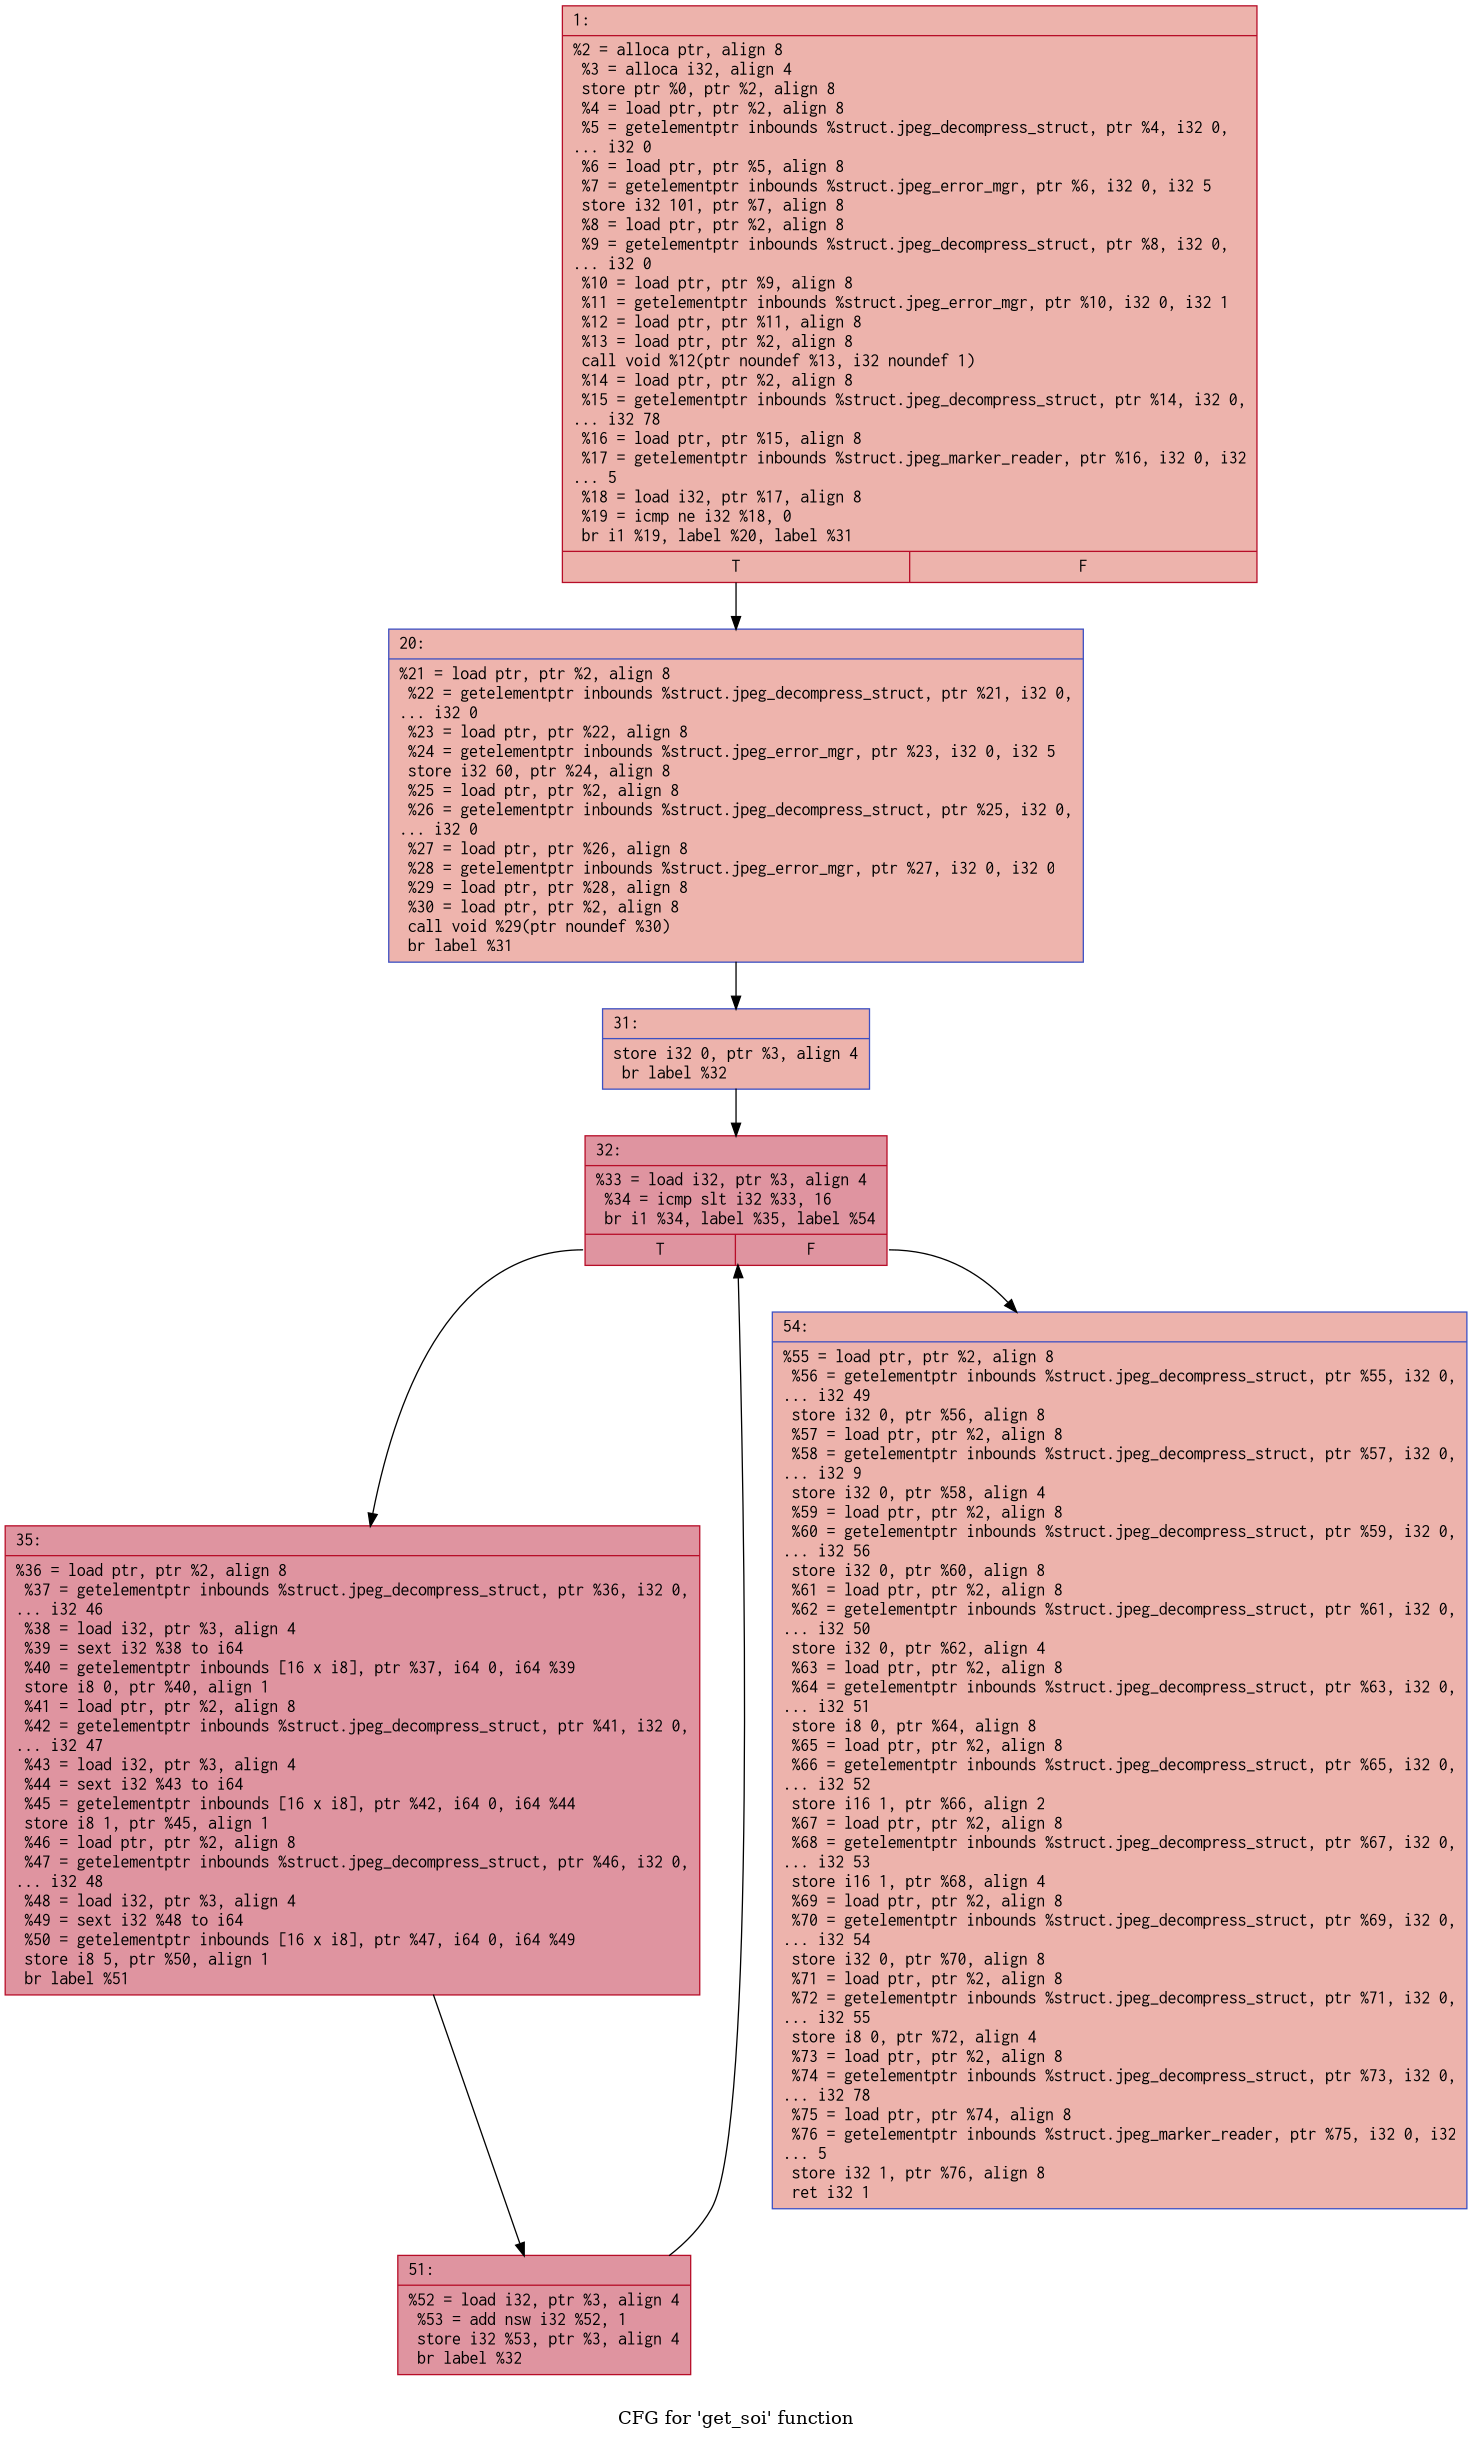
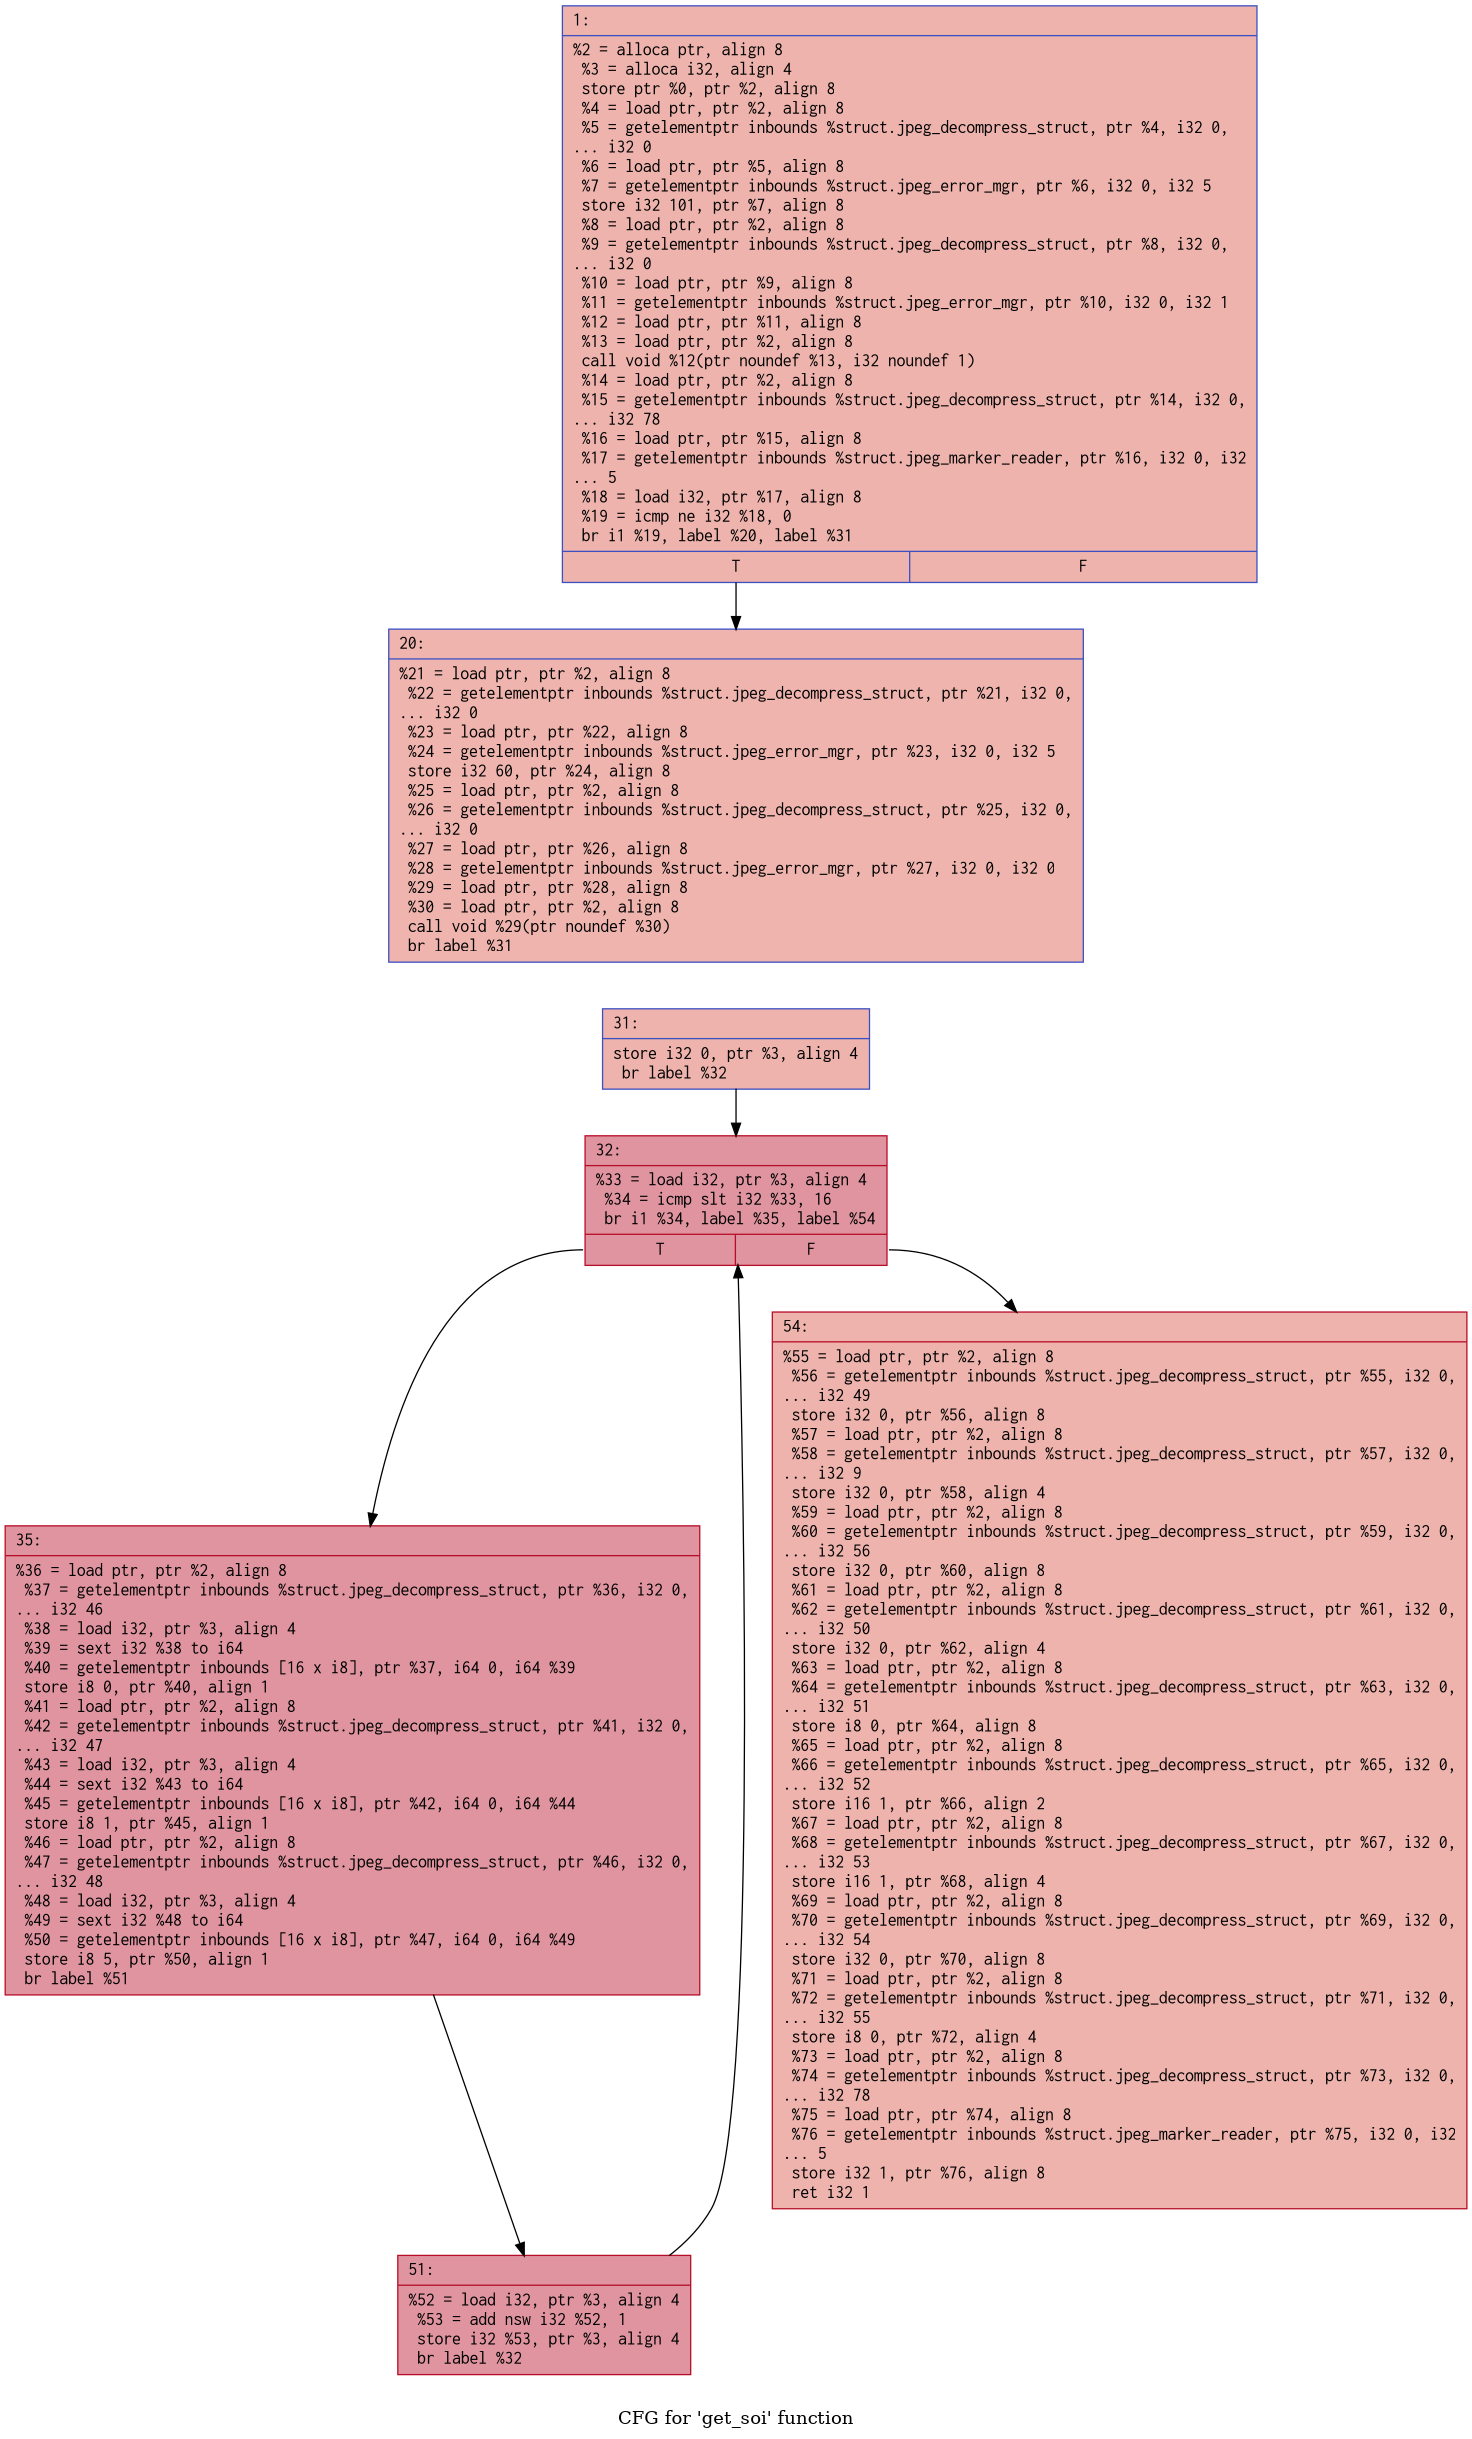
  digraph {
    label="CFG for 'get_soi' function"
    node [color="#3d50c3ff" fillcolor="#d6524470" fontname=Courier shape=record style=filled]
-   n1 [color="#b70d28ff" label="{1:\l|  %2 = alloca ptr, align 8\l  %3 = alloca i32, align 4\l  store ptr %0, ptr %2, align 8\l  %4 = load ptr, ptr %2, align 8\l  %5 = getelementptr inbounds %struct.jpeg_decompress_struct, ptr %4, i32 0,\l... i32 0\l  %6 = load ptr, ptr %5, align 8\l  %7 = getelementptr inbounds %struct.jpeg_error_mgr, ptr %6, i32 0, i32 5\l  store i32 101, ptr %7, align 8\l  %8 = load ptr, ptr %2, align 8\l  %9 = getelementptr inbounds %struct.jpeg_decompress_struct, ptr %8, i32 0,\l... i32 0\l  %10 = load ptr, ptr %9, align 8\l  %11 = getelementptr inbounds %struct.jpeg_error_mgr, ptr %10, i32 0, i32 1\l  %12 = load ptr, ptr %11, align 8\l  %13 = load ptr, ptr %2, align 8\l  call void %12(ptr noundef %13, i32 noundef 1)\l  %14 = load ptr, ptr %2, align 8\l  %15 = getelementptr inbounds %struct.jpeg_decompress_struct, ptr %14, i32 0,\l... i32 78\l  %16 = load ptr, ptr %15, align 8\l  %17 = getelementptr inbounds %struct.jpeg_marker_reader, ptr %16, i32 0, i32\l... 5\l  %18 = load i32, ptr %17, align 8\l  %19 = icmp ne i32 %18, 0\l  br i1 %19, label %20, label %31\l|{<s0>T|<s1>F}}"]
+   n1 [label="{1:\l|  %2 = alloca ptr, align 8\l  %3 = alloca i32, align 4\l  store ptr %0, ptr %2, align 8\l  %4 = load ptr, ptr %2, align 8\l  %5 = getelementptr inbounds %struct.jpeg_decompress_struct, ptr %4, i32 0,\l... i32 0\l  %6 = load ptr, ptr %5, align 8\l  %7 = getelementptr inbounds %struct.jpeg_error_mgr, ptr %6, i32 0, i32 5\l  store i32 101, ptr %7, align 8\l  %8 = load ptr, ptr %2, align 8\l  %9 = getelementptr inbounds %struct.jpeg_decompress_struct, ptr %8, i32 0,\l... i32 0\l  %10 = load ptr, ptr %9, align 8\l  %11 = getelementptr inbounds %struct.jpeg_error_mgr, ptr %10, i32 0, i32 1\l  %12 = load ptr, ptr %11, align 8\l  %13 = load ptr, ptr %2, align 8\l  call void %12(ptr noundef %13, i32 noundef 1)\l  %14 = load ptr, ptr %2, align 8\l  %15 = getelementptr inbounds %struct.jpeg_decompress_struct, ptr %14, i32 0,\l... i32 78\l  %16 = load ptr, ptr %15, align 8\l  %17 = getelementptr inbounds %struct.jpeg_marker_reader, ptr %16, i32 0, i32\l... 5\l  %18 = load i32, ptr %17, align 8\l  %19 = icmp ne i32 %18, 0\l  br i1 %19, label %20, label %31\l|{<s0>T|<s1>F}}"]
    n2 [fillcolor="#d8564670" label="{20:\l|  %21 = load ptr, ptr %2, align 8\l  %22 = getelementptr inbounds %struct.jpeg_decompress_struct, ptr %21, i32 0,\l... i32 0\l  %23 = load ptr, ptr %22, align 8\l  %24 = getelementptr inbounds %struct.jpeg_error_mgr, ptr %23, i32 0, i32 5\l  store i32 60, ptr %24, align 8\l  %25 = load ptr, ptr %2, align 8\l  %26 = getelementptr inbounds %struct.jpeg_decompress_struct, ptr %25, i32 0,\l... i32 0\l  %27 = load ptr, ptr %26, align 8\l  %28 = getelementptr inbounds %struct.jpeg_error_mgr, ptr %27, i32 0, i32 0\l  %29 = load ptr, ptr %28, align 8\l  %30 = load ptr, ptr %2, align 8\l  call void %29(ptr noundef %30)\l  br label %31\l}"]
    n3 [label="{31:\l|  store i32 0, ptr %3, align 4\l  br label %32\l}"]
    n4 [color="#b70d28ff" fillcolor="#b70d2870" label="{32:\l|  %33 = load i32, ptr %3, align 4\l  %34 = icmp slt i32 %33, 16\l  br i1 %34, label %35, label %54\l|{<s0>T|<s1>F}}"]
    n5 [color="#b70d28ff" fillcolor="#b70d2870" label="{35:\l|  %36 = load ptr, ptr %2, align 8\l  %37 = getelementptr inbounds %struct.jpeg_decompress_struct, ptr %36, i32 0,\l... i32 46\l  %38 = load i32, ptr %3, align 4\l  %39 = sext i32 %38 to i64\l  %40 = getelementptr inbounds [16 x i8], ptr %37, i64 0, i64 %39\l  store i8 0, ptr %40, align 1\l  %41 = load ptr, ptr %2, align 8\l  %42 = getelementptr inbounds %struct.jpeg_decompress_struct, ptr %41, i32 0,\l... i32 47\l  %43 = load i32, ptr %3, align 4\l  %44 = sext i32 %43 to i64\l  %45 = getelementptr inbounds [16 x i8], ptr %42, i64 0, i64 %44\l  store i8 1, ptr %45, align 1\l  %46 = load ptr, ptr %2, align 8\l  %47 = getelementptr inbounds %struct.jpeg_decompress_struct, ptr %46, i32 0,\l... i32 48\l  %48 = load i32, ptr %3, align 4\l  %49 = sext i32 %48 to i64\l  %50 = getelementptr inbounds [16 x i8], ptr %47, i64 0, i64 %49\l  store i8 5, ptr %50, align 1\l  br label %51\l}"]
-   n6 [label="{54:\l|  %55 = load ptr, ptr %2, align 8\l  %56 = getelementptr inbounds %struct.jpeg_decompress_struct, ptr %55, i32 0,\l... i32 49\l  store i32 0, ptr %56, align 8\l  %57 = load ptr, ptr %2, align 8\l  %58 = getelementptr inbounds %struct.jpeg_decompress_struct, ptr %57, i32 0,\l... i32 9\l  store i32 0, ptr %58, align 4\l  %59 = load ptr, ptr %2, align 8\l  %60 = getelementptr inbounds %struct.jpeg_decompress_struct, ptr %59, i32 0,\l... i32 56\l  store i32 0, ptr %60, align 8\l  %61 = load ptr, ptr %2, align 8\l  %62 = getelementptr inbounds %struct.jpeg_decompress_struct, ptr %61, i32 0,\l... i32 50\l  store i32 0, ptr %62, align 4\l  %63 = load ptr, ptr %2, align 8\l  %64 = getelementptr inbounds %struct.jpeg_decompress_struct, ptr %63, i32 0,\l... i32 51\l  store i8 0, ptr %64, align 8\l  %65 = load ptr, ptr %2, align 8\l  %66 = getelementptr inbounds %struct.jpeg_decompress_struct, ptr %65, i32 0,\l... i32 52\l  store i16 1, ptr %66, align 2\l  %67 = load ptr, ptr %2, align 8\l  %68 = getelementptr inbounds %struct.jpeg_decompress_struct, ptr %67, i32 0,\l... i32 53\l  store i16 1, ptr %68, align 4\l  %69 = load ptr, ptr %2, align 8\l  %70 = getelementptr inbounds %struct.jpeg_decompress_struct, ptr %69, i32 0,\l... i32 54\l  store i32 0, ptr %70, align 8\l  %71 = load ptr, ptr %2, align 8\l  %72 = getelementptr inbounds %struct.jpeg_decompress_struct, ptr %71, i32 0,\l... i32 55\l  store i8 0, ptr %72, align 4\l  %73 = load ptr, ptr %2, align 8\l  %74 = getelementptr inbounds %struct.jpeg_decompress_struct, ptr %73, i32 0,\l... i32 78\l  %75 = load ptr, ptr %74, align 8\l  %76 = getelementptr inbounds %struct.jpeg_marker_reader, ptr %75, i32 0, i32\l... 5\l  store i32 1, ptr %76, align 8\l  ret i32 1\l}"]
+   n6 [color="#b70d28ff" label="{54:\l|  %55 = load ptr, ptr %2, align 8\l  %56 = getelementptr inbounds %struct.jpeg_decompress_struct, ptr %55, i32 0,\l... i32 49\l  store i32 0, ptr %56, align 8\l  %57 = load ptr, ptr %2, align 8\l  %58 = getelementptr inbounds %struct.jpeg_decompress_struct, ptr %57, i32 0,\l... i32 9\l  store i32 0, ptr %58, align 4\l  %59 = load ptr, ptr %2, align 8\l  %60 = getelementptr inbounds %struct.jpeg_decompress_struct, ptr %59, i32 0,\l... i32 56\l  store i32 0, ptr %60, align 8\l  %61 = load ptr, ptr %2, align 8\l  %62 = getelementptr inbounds %struct.jpeg_decompress_struct, ptr %61, i32 0,\l... i32 50\l  store i32 0, ptr %62, align 4\l  %63 = load ptr, ptr %2, align 8\l  %64 = getelementptr inbounds %struct.jpeg_decompress_struct, ptr %63, i32 0,\l... i32 51\l  store i8 0, ptr %64, align 8\l  %65 = load ptr, ptr %2, align 8\l  %66 = getelementptr inbounds %struct.jpeg_decompress_struct, ptr %65, i32 0,\l... i32 52\l  store i16 1, ptr %66, align 2\l  %67 = load ptr, ptr %2, align 8\l  %68 = getelementptr inbounds %struct.jpeg_decompress_struct, ptr %67, i32 0,\l... i32 53\l  store i16 1, ptr %68, align 4\l  %69 = load ptr, ptr %2, align 8\l  %70 = getelementptr inbounds %struct.jpeg_decompress_struct, ptr %69, i32 0,\l... i32 54\l  store i32 0, ptr %70, align 8\l  %71 = load ptr, ptr %2, align 8\l  %72 = getelementptr inbounds %struct.jpeg_decompress_struct, ptr %71, i32 0,\l... i32 55\l  store i8 0, ptr %72, align 4\l  %73 = load ptr, ptr %2, align 8\l  %74 = getelementptr inbounds %struct.jpeg_decompress_struct, ptr %73, i32 0,\l... i32 78\l  %75 = load ptr, ptr %74, align 8\l  %76 = getelementptr inbounds %struct.jpeg_marker_reader, ptr %75, i32 0, i32\l... 5\l  store i32 1, ptr %76, align 8\l  ret i32 1\l}"]
    n7 [color="#b70d28ff" fillcolor="#b70d2870" label="{51:\l|  %52 = load i32, ptr %3, align 4\l  %53 = add nsw i32 %52, 1\l  store i32 %53, ptr %3, align 4\l  br label %32\l}"]
    n1 -> n2 [tailport=s0]
-   n2 -> n3
    n3 -> n4
    n4 -> n5 [tailport=s0]
    n4 -> n6 [tailport=s1]
    n5 -> n7
    n7 -> n4
  }
